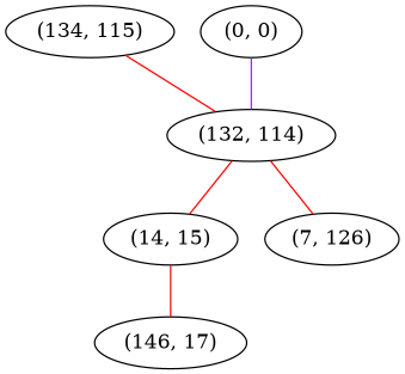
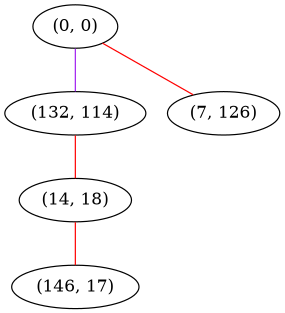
  graph {
    edge [color=red weight=1]
-   "(134, 115)"
    "(132, 114)"
-   "(14, 15)"
+   "(14, 15)" [label="(14, 18)"]
    "(7, 126)"
    "(0, 0)"
    n6 [label="(146, 17)"]
-   "(134, 115)" -- "(132, 114)"
    "(132, 114)" -- "(14, 15)"
-   "(132, 114)" -- "(7, 126)"
+   "(0, 0)" -- "(7, 126)"
    "(14, 15)" -- n6
    "(0, 0)" -- "(132, 114)" [color=purple weight=4]
  }
